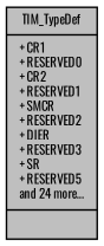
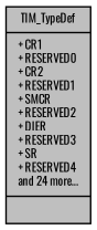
  digraph {
    fontname=Oswald
-   n1 [color=black fillcolor=grey75 fontcolor=black fontname=Oswald fontsize=8 height=0.2 label="{TIM_TypeDef\n|+ CR1\l+ RESERVED0\l+ CR2\l+ RESERVED1\l+ SMCR\l+ RESERVED2\l+ DIER\l+ RESERVED3\l+ SR\l+ RESERVED5\land 24 more...\l|}" shape=record style=filled width=0.4]
+   n1 [color=black fillcolor=grey75 fontcolor=black fontname=Oswald fontsize=8 height=0.2 label="{TIM_TypeDef\n|+ CR1\l+ RESERVED0\l+ CR2\l+ RESERVED1\l+ SMCR\l+ RESERVED2\l+ DIER\l+ RESERVED3\l+ SR\l+ RESERVED4\land 24 more...\l|}" shape=record style=filled width=0.4]
  }
